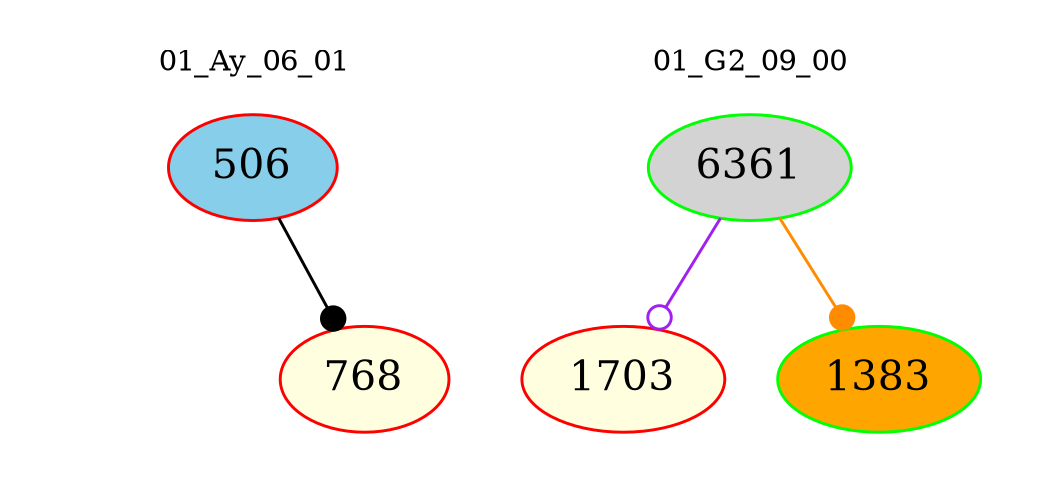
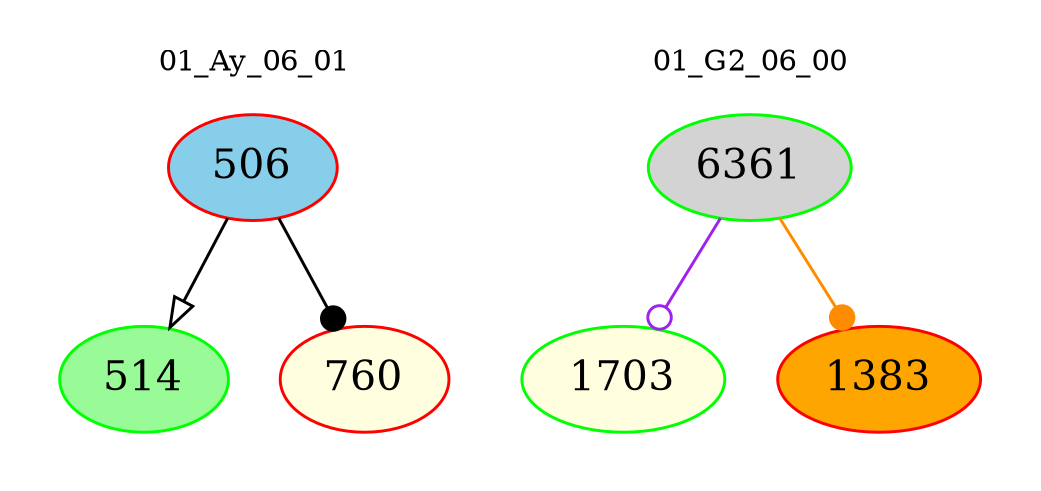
  digraph {
    node [color=red fillcolor=lightyellow style=filled]
    edge [arrowhead=dot color=black]
    n1 [fillcolor=skyblue label=506]
-   n3 [label=768]
+   n2 [color=green fillcolor=palegreen label=514]
+   n3 [label=760]
    n4 [color=green fillcolor=lightgrey label=6361]
-   n5 [label=1703]
-   n6 [color=green fillcolor=orange label=1383]
+   n5 [color=green label=1703]
+   n6 [fillcolor=orange label=1383]
    subgraph cluster_1 {
      color=white
      fontsize=10
      label="01_Ay_06_01"
      n1
+     n2
      n3
    }
    subgraph cluster_2 {
      color=white
      fontsize=10
-     label="01_G2_09_00"
+     label="01_G2_06_00"
      n4
      n5
      n6
    }
+   n1 -> n2 [arrowhead=onormal]
    n1 -> n3
    n4 -> n5 [arrowhead=odot color=purple]
    n4 -> n6 [color=darkorange]
  }
